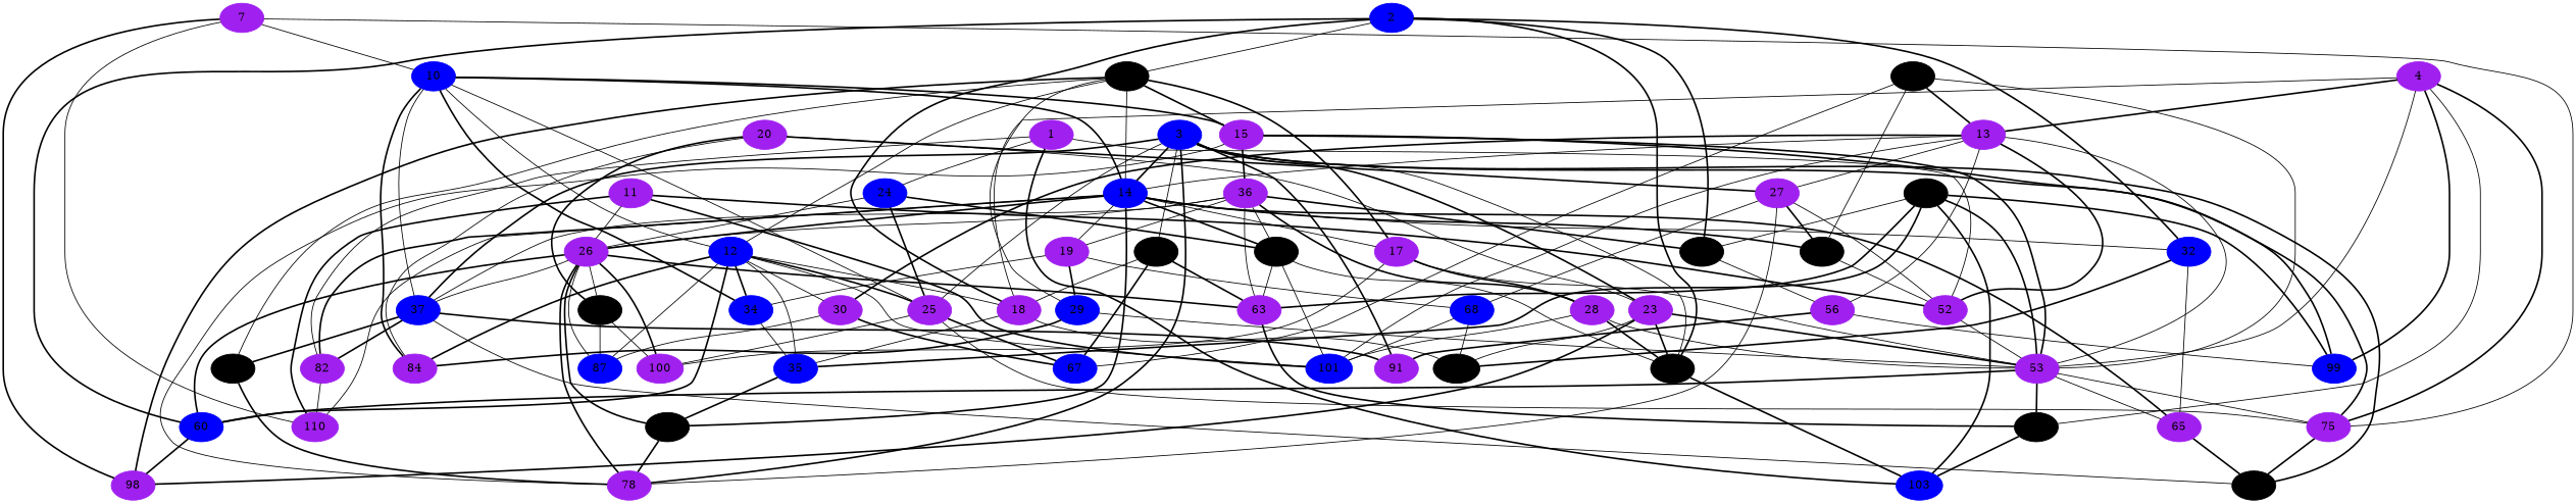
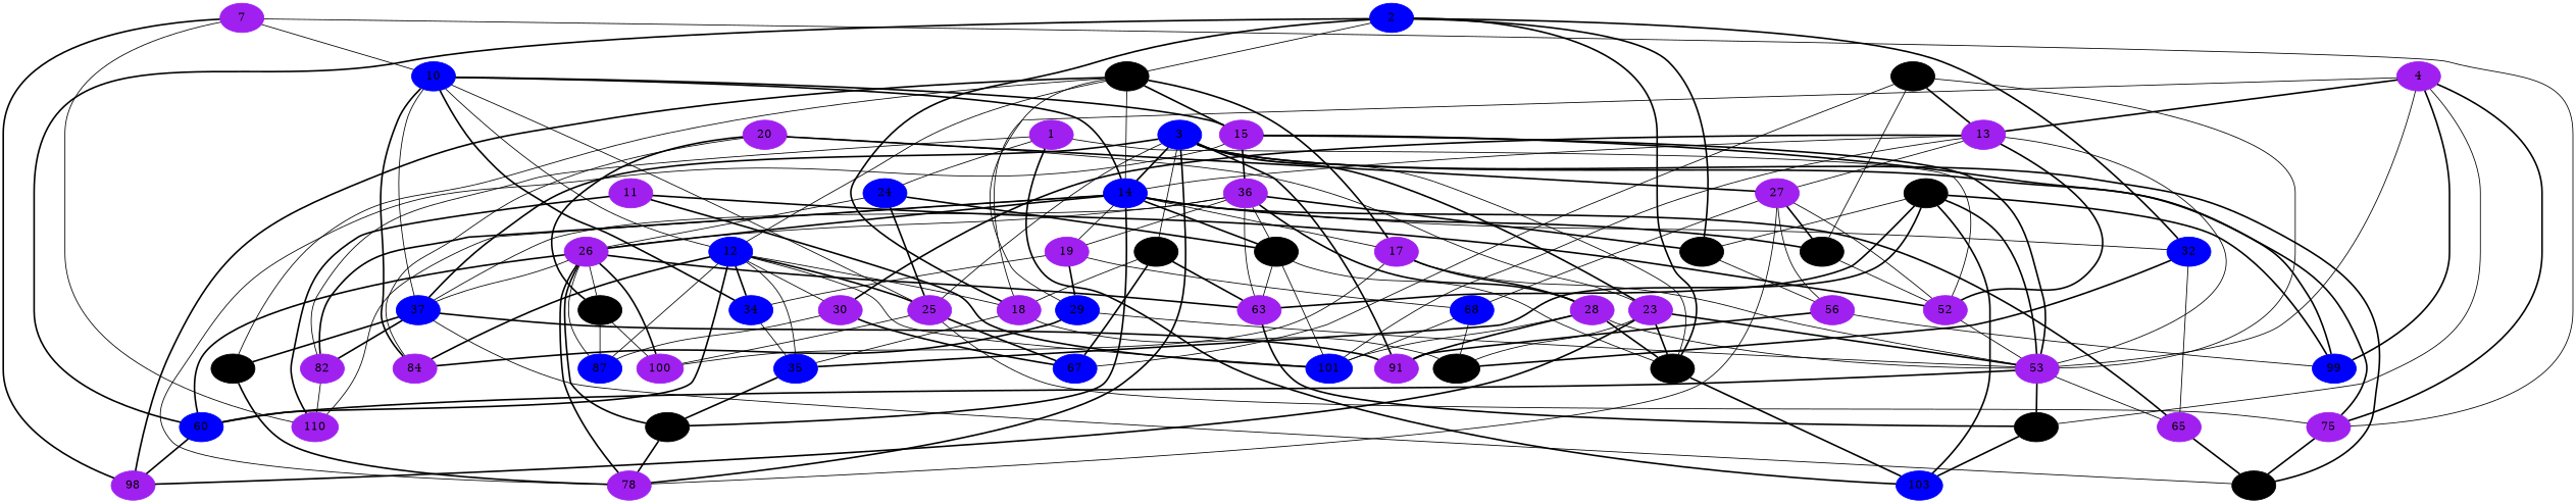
  graph {
    node [color=purple style=filled]
    edge [style=bold]
    24 [color=blue]
    1
    52 [super="+79"]
    82
    103 [color=blue]
    25 [super="+44+105"]
    26 [super="+116+92+73"]
    40 [color=black super="+114"]
    53 [super="+96+69+61"]
    110
    2 [color=blue super="+66"]
    6 [color=black super="+54"]
    18 [super="+72"]
    32 [color=blue]
    39 [color=black]
    48 [color=black super="+119"]
    60 [color=blue super="+77"]
    14 [color=blue super="+108+49+71"]
    12 [color=blue super="+74+59"]
    15 [super="+88"]
    17 [super="+55"]
    29 [color=blue]
    70 [color=black]
    98
    35 [color=blue super="+102"]
    117 [color=black]
    65
    56
    3 [color=blue super="+21+115"]
    8 [color=black]
    23 [super="+94"]
    37 [color=blue super="+51+47"]
    75 [super="+85"]
    78 [super="+83"]
    91
    95 [color=black]
    63 [super="+89"]
    67 [color=blue]
    19 [super="+90+36"]
    45 [color=black]
    58 [color=black]
    100
    4 [super="+46"]
    13 [super="+33+38+86"]
    81 [color=black]
    99 [color=blue]
    101 [color=blue super="+107"]
    30
    27 [super="+42"]
    5 [color=black super="+97"]
    34 [color=blue]
    84
    87 [color=blue]
    n54 [label=36 super="+122+113"]
    28 [super="+50"]
    7 [super="+106"]
    10 [color=blue super="+112+22"]
    68 [color=blue]
    9 [color=black]
    31 [color=black]
    11
    20
    24 -- 25
    24 -- 26 [style=solid]
    24 -- 40
    1 -- 24 [style=solid]
    1 -- 52 [style=solid]
    1 -- 82 [style=solid]
    1 -- 103
    52 -- 53 [style=solid]
    82 -- 110 [style=solid]
    25 -- 75 [style=solid]
    25 -- 67
    25 -- 100 [style=solid]
    26 -- 60
    26 -- 37 [style=solid]
    26 -- 78
    26 -- 63
    26 -- 58
    26 -- 100
    26 -- 87 [style=solid]
    26 -- 31 [style=solid]
    40 -- 48 [style=solid]
    40 -- 63 [style=solid]
    40 -- 101 [style=solid]
    53 -- 60 [weight=2]
    53 -- 65 [style=solid]
-   53 -- 75 [style=solid]
    53 -- 81
    2 -- 6 [style=solid]
    2 -- 18
    2 -- 32
    2 -- 39
    2 -- 48
    2 -- 60
    6 -- 14 [style=solid weight=2]
    6 -- 12 [style=solid]
    6 -- 15
    6 -- 17 [weight=2]
    6 -- 29 [style=solid]
    6 -- 70 [style=solid]
    6 -- 98
    18 -- 35 [style=solid]
    18 -- 117 [style=solid]
    32 -- 117
    32 -- 65 [style=solid]
    39 -- 56 [style=solid]
    48 -- 103
    60 -- 98
    14 -- 82
    14 -- 26
    14 -- 40
    14 -- 110 [style=solid]
    14 -- 32 [style=solid]
    14 -- 17 [style=solid]
    14 -- 65
    14 -- 19 [style=solid weight=2]
    14 -- 45
    14 -- 58
    12 -- 25
    12 -- 18 [style=solid]
    12 -- 60
    12 -- 35 [style=solid weight=2]
    12 -- 101 [style=solid]
    12 -- 30 [style=solid]
    12 -- 34
    12 -- 84
    12 -- 87 [style=solid]
    15 -- 53
    15 -- 78 [style=solid]
    15 -- 99
    15 -- n54
    17 -- 53 [style=solid]
    17 -- 100 [style=solid]
    17 -- 28
    29 -- 53 [style=solid]
    29 -- 84
    70 -- 78
    35 -- 58
    65 -- 95
    56 -- 91
    56 -- 99 [style=solid]
    3 -- 25 [style=solid weight=2]
    3 -- 48 [style=solid]
    3 -- 14
    3 -- 8 [style=solid]
    3 -- 23
    3 -- 37 [weight=2]
    3 -- 75
    3 -- 78
    3 -- 91
    3 -- 95
    8 -- 18 [style=solid]
    8 -- 63
    8 -- 67
    23 -- 53
    23 -- 48
    23 -- 98
    23 -- 117 [style=solid]
    37 -- 82
    37 -- 70 [weight=2]
    37 -- 91
    37 -- 95 [style=solid]
    75 -- 95
    63 -- 81
    19 -- 29
    19 -- 34 [style=solid]
    19 -- 68 [style=solid]
    45 -- 52 [style=solid]
    58 -- 78
    4 -- 53 [style=solid]
    4 -- 18 [style=solid]
    4 -- 75
    4 -- 13
    4 -- 81 [style=solid]
    4 -- 99
    13 -- 52
    13 -- 53 [style=solid weight=2]
    13 -- 14 [style=solid]
-   13 -- 56 [style=solid]
+   27 -- 56 [style=solid]
    13 -- 101 [style=solid]
    13 -- 30
    13 -- 27 [style=solid]
    81 -- 103
    30 -- 67
    30 -- 87 [style=solid]
    27 -- 52 [style=solid]
    27 -- 78 [style=solid]
    27 -- 45
    27 -- 68 [style=solid]
    5 -- 103
    5 -- 53
    5 -- 39 [style=solid]
    5 -- 35
    5 -- 63
    5 -- 99
    34 -- 35 [style=solid]
    n54 -- 26 [style=solid]
    n54 -- 40 [style=solid]
    n54 -- 39
    n54 -- 37 [style=solid]
    n54 -- 63 [style=solid]
    n54 -- 19 [style=solid]
    n54 -- 28
    28 -- 53 [style=solid]
    28 -- 48
+   28 -- 91
    28 -- 101 [style=solid]
    7 -- 110 [style=solid]
    7 -- 98
    7 -- 75 [style=solid]
    7 -- 10 [style=solid]
    10 -- 25 [style=solid]
    10 -- 14
    10 -- 12 [style=solid]
    10 -- 15
    10 -- 37 [style=solid]
    10 -- 34
    10 -- 84
    68 -- 117 [style=solid]
    68 -- 101 [style=solid]
    9 -- 53 [style=solid]
    9 -- 67 [style=solid]
    9 -- 45 [style=solid]
    9 -- 13
    31 -- 100 [style=solid]
    31 -- 87 [style=solid]
    11 -- 52
-   11 -- 26 [style=solid]
    11 -- 110
    11 -- 101
    20 -- 23 [style=solid]
    20 -- 27
    20 -- 84 [style=solid]
    20 -- 31
  }
